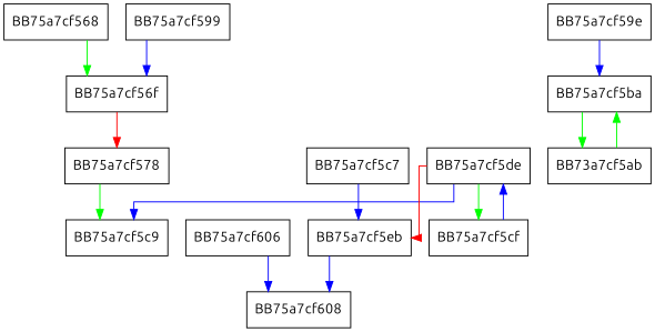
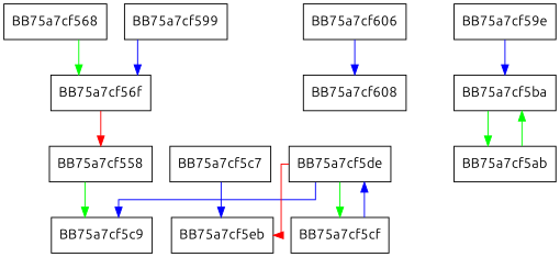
  digraph {
    fontname=Ubuntu
    splines=ortho
    node [fontname=Ubuntu shape=box]
    edge [color=blue fontname=Ubuntu]
    BB75a7cf568
    BB75a7cf56f
-   BB75a7cf578
+   BB75a7cf578 [label=BB75a7cf558]
    BB75a7cf606
    BB75a7cf608
    BB75a7cf5c9
    BB75a7cf5de
    BB75a7cf5eb
    BB75a7cf5cf
    BB75a7cf59e
    BB75a7cf5ba
    BB75a7cf599
-   BB75a7cf5ab [label=BB73a7cf5ab]
+   BB75a7cf5ab
    BB75a7cf5c7
    BB75a7cf568 -> BB75a7cf56f [color=green]
    BB75a7cf56f -> BB75a7cf578 [color=red]
    BB75a7cf578 -> BB75a7cf5c9 [color=green]
    BB75a7cf606 -> BB75a7cf608
    BB75a7cf5de -> BB75a7cf5c9
    BB75a7cf5de -> BB75a7cf5eb [color=red]
    BB75a7cf5de -> BB75a7cf5cf [color=green]
-   BB75a7cf5eb -> BB75a7cf608
    BB75a7cf5cf -> BB75a7cf5de
    BB75a7cf59e -> BB75a7cf5ba
    BB75a7cf5ba -> BB75a7cf5ab [color=green]
    BB75a7cf599 -> BB75a7cf56f
    BB75a7cf5ab -> BB75a7cf5ba [color=green]
    BB75a7cf5c7 -> BB75a7cf5eb
  }
